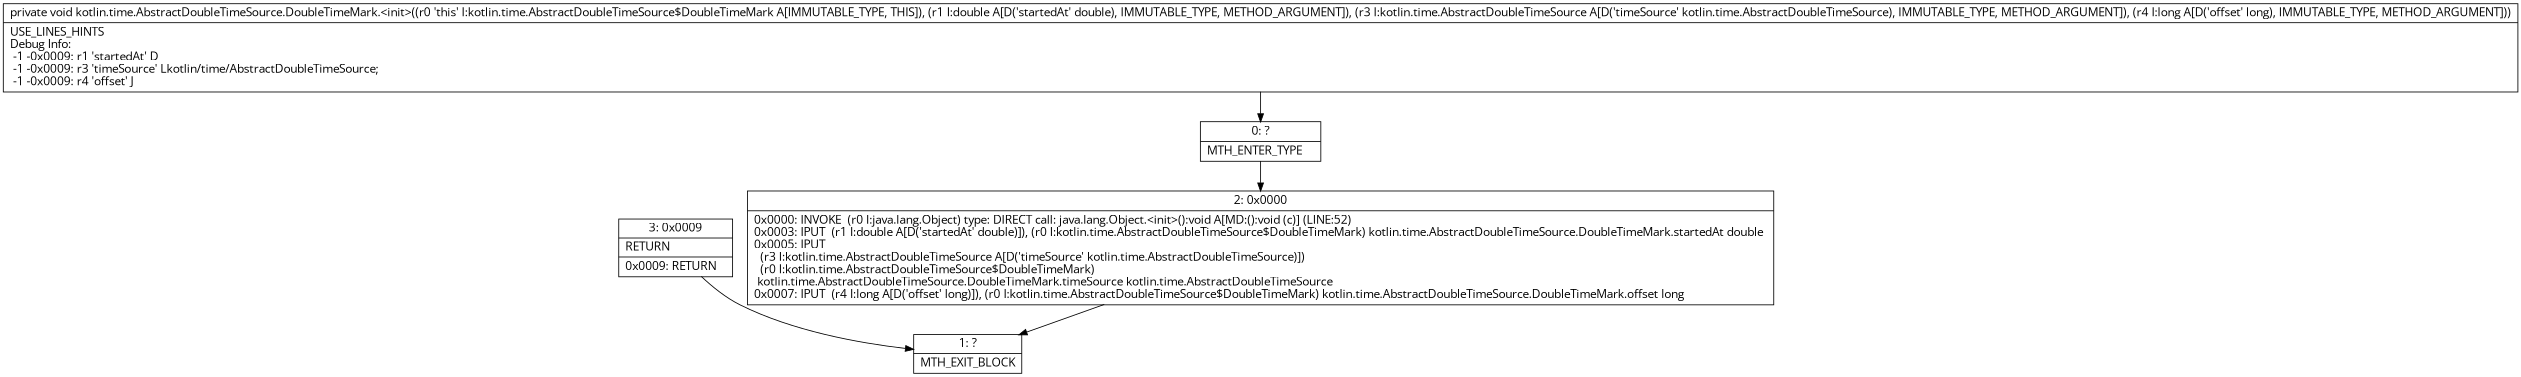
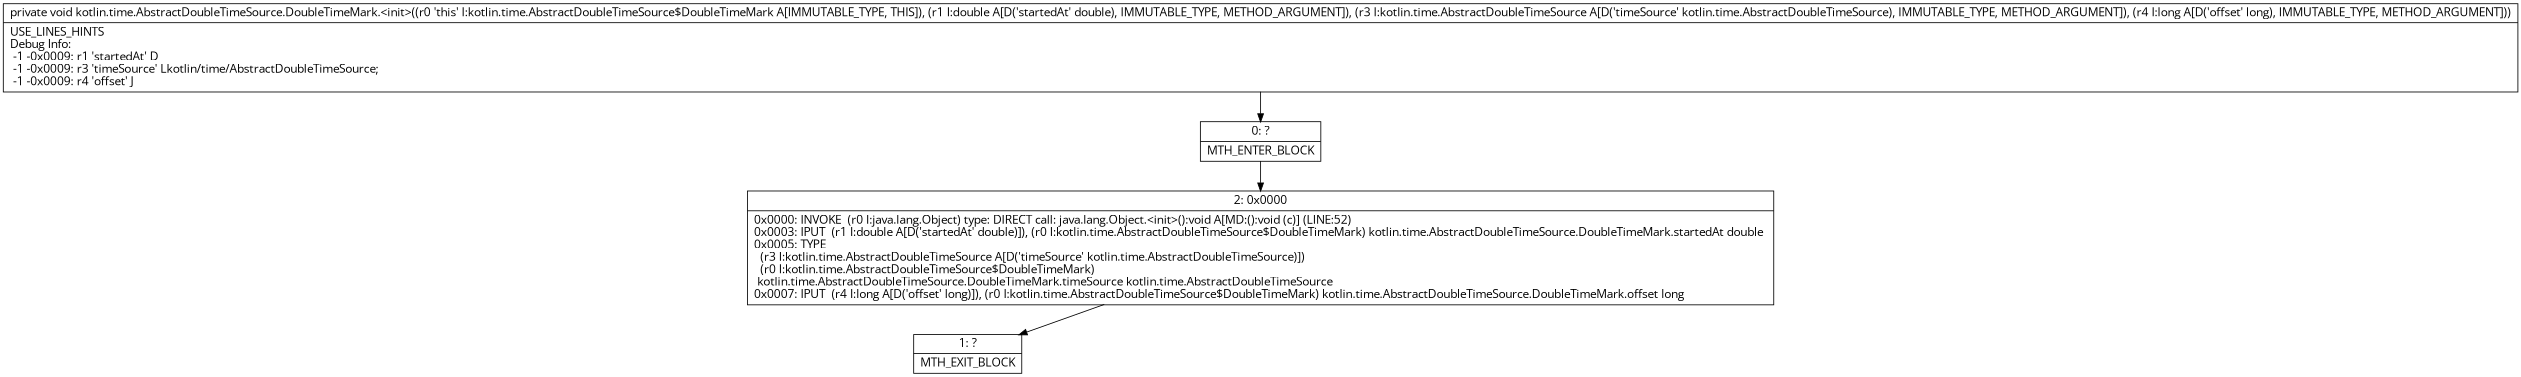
  digraph {
    fontname="Open Sans"
    node [fontname="Open Sans" shape=record]
    edge [fontname="Open Sans"]
-   n1 [label="{0\:\ ?|MTH_ENTER_TYPE\l}"]
-   n2 [label="{2\:\ 0x0000|0x0000: INVOKE  (r0 I:java.lang.Object) type: DIRECT call: java.lang.Object.\<init\>():void A[MD:():void (c)] (LINE:52)\l0x0003: IPUT  (r1 I:double A[D('startedAt' double)]), (r0 I:kotlin.time.AbstractDoubleTimeSource$DoubleTimeMark) kotlin.time.AbstractDoubleTimeSource.DoubleTimeMark.startedAt double \l0x0005: IPUT  \l  (r3 I:kotlin.time.AbstractDoubleTimeSource A[D('timeSource' kotlin.time.AbstractDoubleTimeSource)])\l  (r0 I:kotlin.time.AbstractDoubleTimeSource$DoubleTimeMark)\l kotlin.time.AbstractDoubleTimeSource.DoubleTimeMark.timeSource kotlin.time.AbstractDoubleTimeSource \l0x0007: IPUT  (r4 I:long A[D('offset' long)]), (r0 I:kotlin.time.AbstractDoubleTimeSource$DoubleTimeMark) kotlin.time.AbstractDoubleTimeSource.DoubleTimeMark.offset long \l}"]
+   n1 [label="{0\:\ ?|MTH_ENTER_BLOCK\l}"]
+   n2 [label="{2\:\ 0x0000|0x0000: INVOKE  (r0 I:java.lang.Object) type: DIRECT call: java.lang.Object.\<init\>():void A[MD:():void (c)] (LINE:52)\l0x0003: IPUT  (r1 I:double A[D('startedAt' double)]), (r0 I:kotlin.time.AbstractDoubleTimeSource$DoubleTimeMark) kotlin.time.AbstractDoubleTimeSource.DoubleTimeMark.startedAt double \l0x0005: TYPE  \l  (r3 I:kotlin.time.AbstractDoubleTimeSource A[D('timeSource' kotlin.time.AbstractDoubleTimeSource)])\l  (r0 I:kotlin.time.AbstractDoubleTimeSource$DoubleTimeMark)\l kotlin.time.AbstractDoubleTimeSource.DoubleTimeMark.timeSource kotlin.time.AbstractDoubleTimeSource \l0x0007: IPUT  (r4 I:long A[D('offset' long)]), (r0 I:kotlin.time.AbstractDoubleTimeSource$DoubleTimeMark) kotlin.time.AbstractDoubleTimeSource.DoubleTimeMark.offset long \l}"]
    n3 [label="{1\:\ ?|MTH_EXIT_BLOCK\l}"]
-   n4 [label="{3\:\ 0x0009|RETURN\l|0x0009: RETURN   \l}"]
    n5 [label="{private void kotlin.time.AbstractDoubleTimeSource.DoubleTimeMark.\<init\>((r0 'this' I:kotlin.time.AbstractDoubleTimeSource$DoubleTimeMark A[IMMUTABLE_TYPE, THIS]), (r1 I:double A[D('startedAt' double), IMMUTABLE_TYPE, METHOD_ARGUMENT]), (r3 I:kotlin.time.AbstractDoubleTimeSource A[D('timeSource' kotlin.time.AbstractDoubleTimeSource), IMMUTABLE_TYPE, METHOD_ARGUMENT]), (r4 I:long A[D('offset' long), IMMUTABLE_TYPE, METHOD_ARGUMENT]))  | USE_LINES_HINTS\lDebug Info:\l  \-1 \-0x0009: r1 'startedAt' D\l  \-1 \-0x0009: r3 'timeSource' Lkotlin\/time\/AbstractDoubleTimeSource;\l  \-1 \-0x0009: r4 'offset' J\l}"]
    n1 -> n2
    n2 -> n3
-   n4 -> n3
    n5 -> n1
  }
